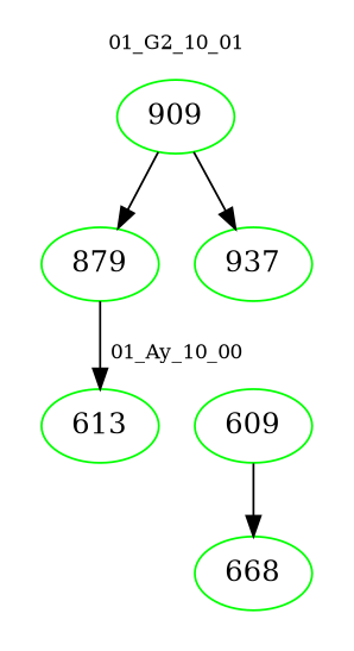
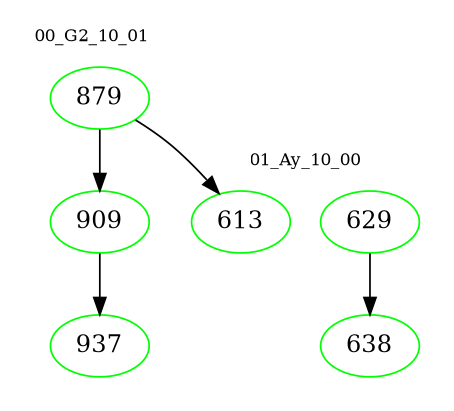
  digraph {
    node [color=green]
    edge [color=black]
-   n1 [label=609]
+   n1 [label=629]
    n2 [label=613]
-   n3 [label=668]
+   n3 [label=638]
    n4 [label=909]
    n5 [label=879]
    n6 [label=937]
    subgraph cluster_1 {
      color=white
      fontsize=10
      label="01_Ay_10_00"
      n1
      n2
      n3
    }
    subgraph cluster_2 {
      color=white
      fontsize=10
-     label="01_G2_10_01"
+     label="00_G2_10_01"
      n4
      n5
      n6
    }
    n1 -> n3
-   n4 -> n5
+   n5 -> n4
    n4 -> n6
    n5 -> n2
  }
